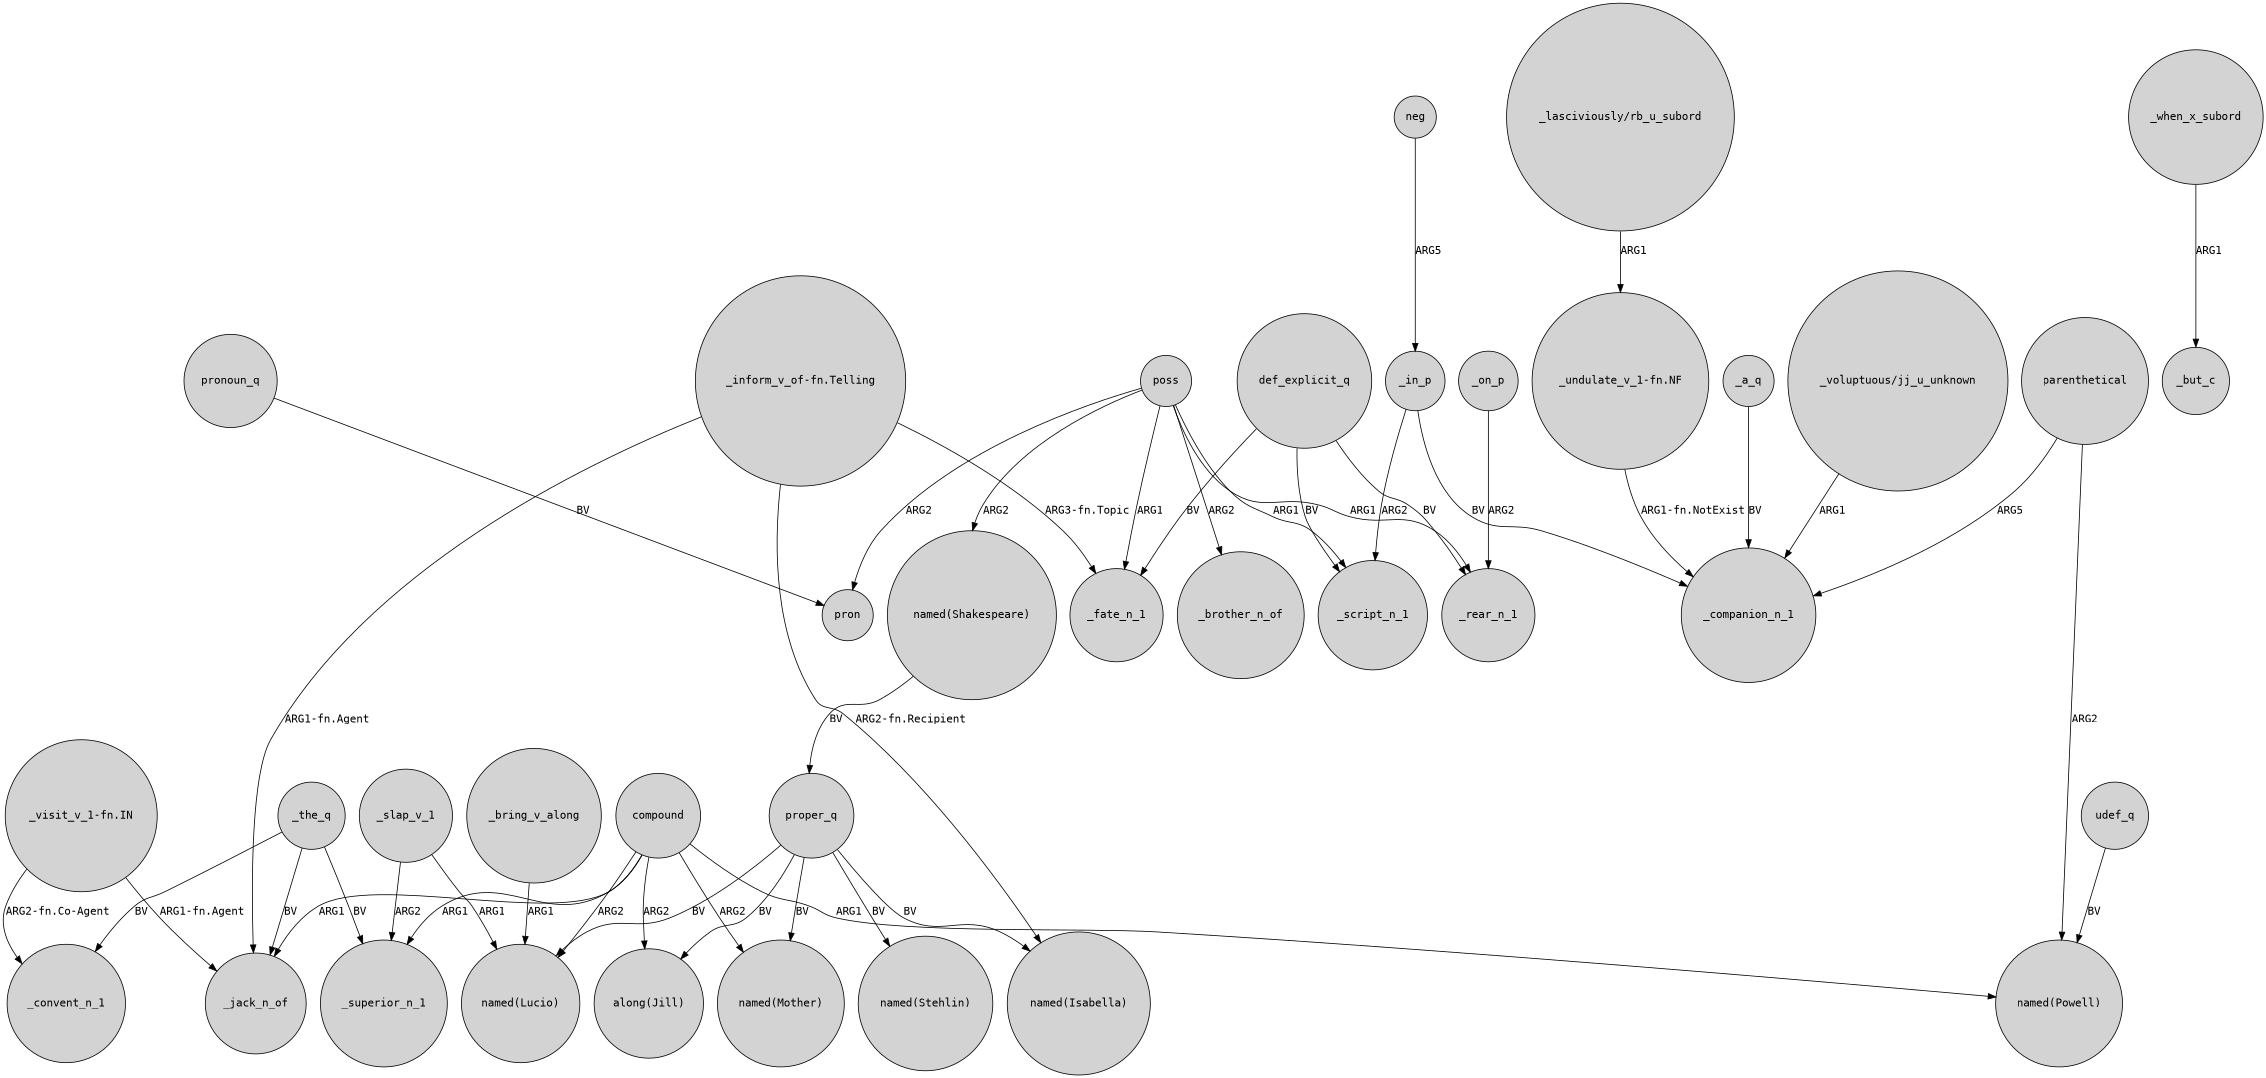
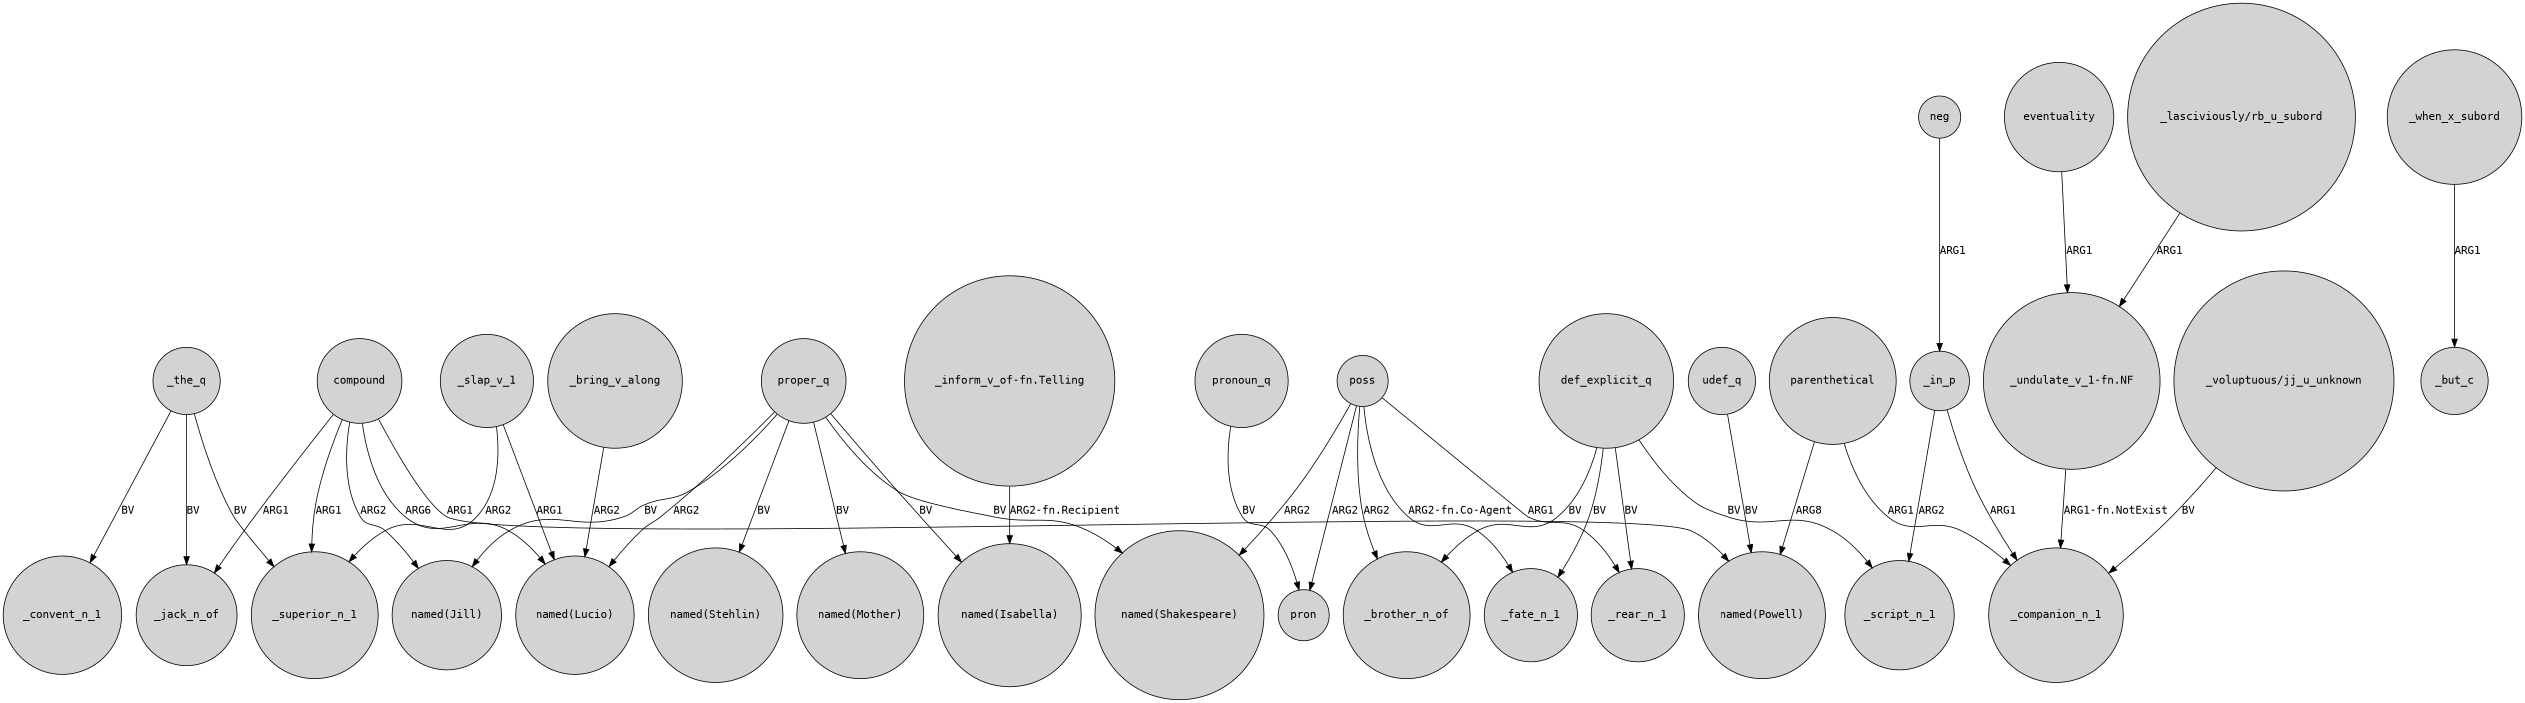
  digraph {
    fontname="DejaVu Sans Mono"
    node [fontname="DejaVu Sans Mono" shape=circle style=filled]
    edge [fontname="DejaVu Sans Mono"]
    _the_q
    _convent_n_1
    _superior_n_1
    _jack_n_of
    poss
    pron
    _brother_n_of
    _rear_n_1
    "named(Shakespeare)"
    _script_n_1
    _fate_n_1
    compound
-   "named(Jill)" [label="along(Jill)"]
+   "named(Jill)"
    "named(Mother)"
    "named(Lucio)"
    "named(Powell)"
    def_explicit_q
+   eventuality
    "_undulate_v_1-fn.NF"
    _companion_n_1
-   _a_q
    parenthetical
-   _on_p
    _slap_v_1
    proper_q
    "named(Isabella)"
    "named(Stehlin)"
    _bring_v_along
    "_voluptuous/jj_u_unknown"
    "_inform_v_of-fn.Telling"
-   "_visit_v_1-fn.IN"
    udef_q
    pronoun_q
    n34 [label="_lasciviously/rb_u_subord"]
    _in_p
    _when_x_subord
    _but_c
    neg
    _the_q -> _convent_n_1 [label=BV]
    _the_q -> _superior_n_1 [label=BV]
    _the_q -> _jack_n_of [label=BV]
    poss -> pron [label=ARG2]
    poss -> _brother_n_of [label=ARG2]
    poss -> _rear_n_1 [label=ARG1]
    poss -> "named(Shakespeare)" [label=ARG2]
-   poss -> _script_n_1 [label=ARG1]
-   poss -> _fate_n_1 [label=ARG1]
+   poss -> _fate_n_1 [label="ARG2-fn.Co-Agent"]
    compound -> _superior_n_1 [label=ARG1]
    compound -> _jack_n_of [label=ARG1]
    compound -> "named(Jill)" [label=ARG2]
-   compound -> "named(Mother)" [label=ARG2]
-   compound -> "named(Lucio)" [label=ARG2]
+   compound -> "named(Lucio)" [label=ARG6]
    compound -> "named(Powell)" [label=ARG1]
+   def_explicit_q -> _brother_n_of [label=BV]
    def_explicit_q -> _rear_n_1 [label=BV]
    def_explicit_q -> _script_n_1 [label=BV]
    def_explicit_q -> _fate_n_1 [label=BV]
+   eventuality -> "_undulate_v_1-fn.NF" [label=ARG1]
    "_undulate_v_1-fn.NF" -> _companion_n_1 [label="ARG1-fn.NotExist"]
-   _a_q -> _companion_n_1 [label=BV]
-   parenthetical -> "named(Powell)" [label=ARG2]
-   parenthetical -> _companion_n_1 [label=ARG5]
-   _on_p -> _rear_n_1 [label=ARG2]
+   parenthetical -> "named(Powell)" [label=ARG8]
+   parenthetical -> _companion_n_1 [label=ARG1]
    _slap_v_1 -> _superior_n_1 [label=ARG2]
    _slap_v_1 -> "named(Lucio)" [label=ARG1]
-   "named(Shakespeare)" -> proper_q [label=BV]
+   proper_q -> "named(Shakespeare)" [label=BV]
    proper_q -> "named(Jill)" [label=BV]
    proper_q -> "named(Mother)" [label=BV]
-   proper_q -> "named(Lucio)" [label=BV]
+   proper_q -> "named(Lucio)" [label=ARG2]
    proper_q -> "named(Isabella)" [label=BV]
    proper_q -> "named(Stehlin)" [label=BV]
-   _bring_v_along -> "named(Lucio)" [label=ARG1]
-   "_voluptuous/jj_u_unknown" -> _companion_n_1 [label=ARG1]
-   "_inform_v_of-fn.Telling" -> _jack_n_of [label="ARG1-fn.Agent"]
-   "_inform_v_of-fn.Telling" -> _fate_n_1 [label="ARG3-fn.Topic"]
+   _bring_v_along -> "named(Lucio)" [label=ARG2]
+   "_voluptuous/jj_u_unknown" -> _companion_n_1 [label=BV]
    "_inform_v_of-fn.Telling" -> "named(Isabella)" [label="ARG2-fn.Recipient"]
-   "_visit_v_1-fn.IN" -> _convent_n_1 [label="ARG2-fn.Co-Agent"]
-   "_visit_v_1-fn.IN" -> _jack_n_of [label="ARG1-fn.Agent"]
    udef_q -> "named(Powell)" [label=BV]
    pronoun_q -> pron [label=BV]
    n34 -> "_undulate_v_1-fn.NF" [label=ARG1]
    _in_p -> _script_n_1 [label=ARG2]
-   _in_p -> _companion_n_1 [label=BV]
+   _in_p -> _companion_n_1 [label=ARG1]
    _when_x_subord -> _but_c [label=ARG1]
-   neg -> _in_p [label=ARG5]
+   neg -> _in_p [label=ARG1]
  }
